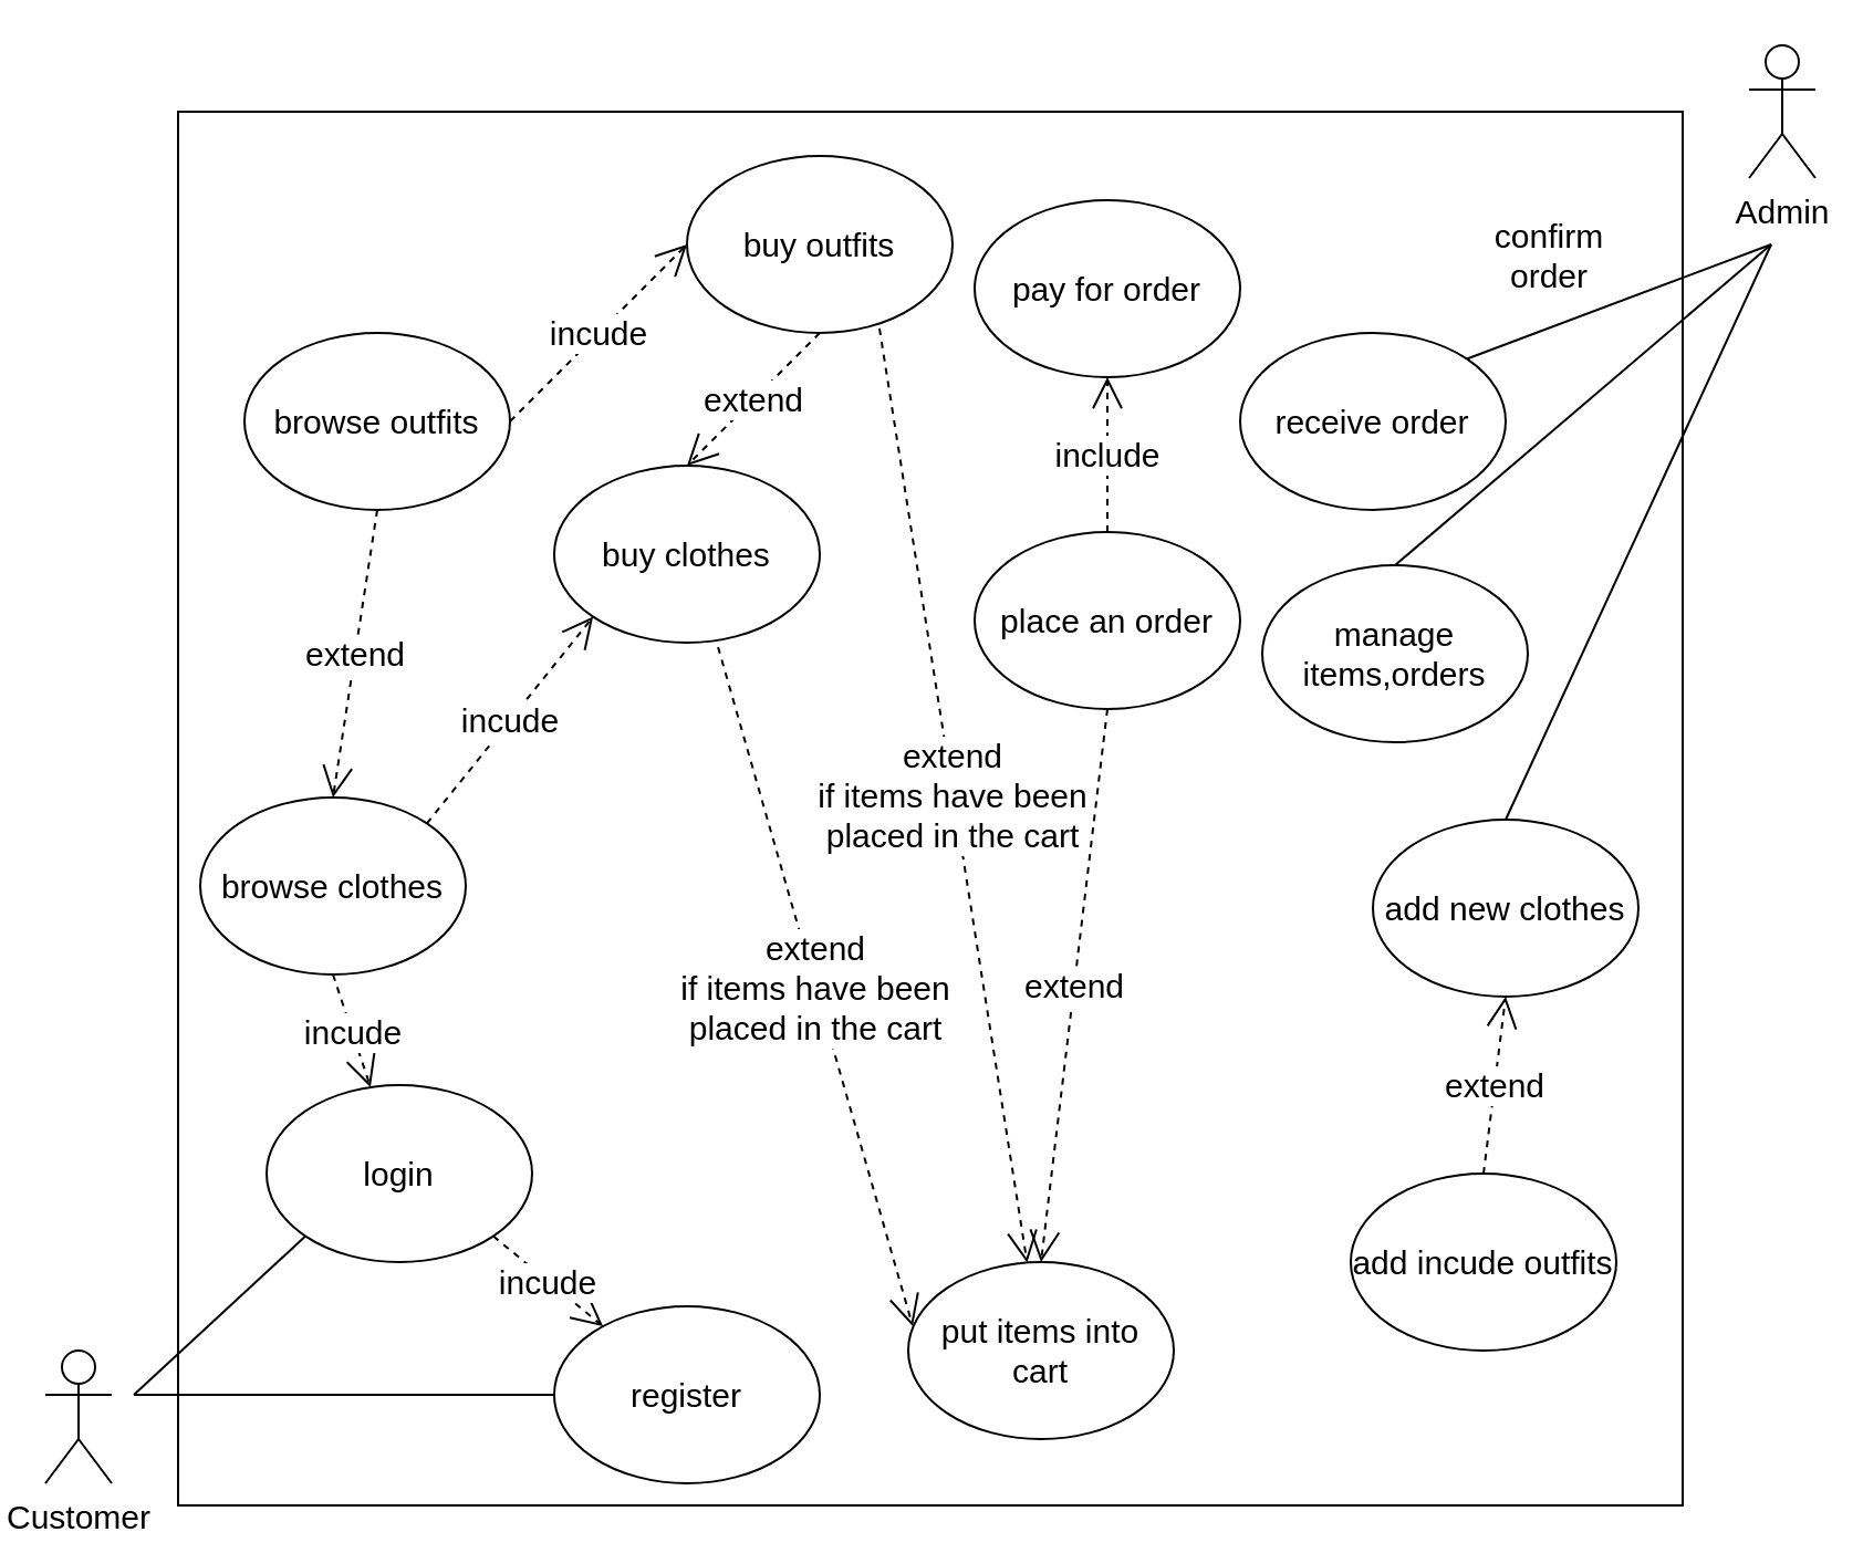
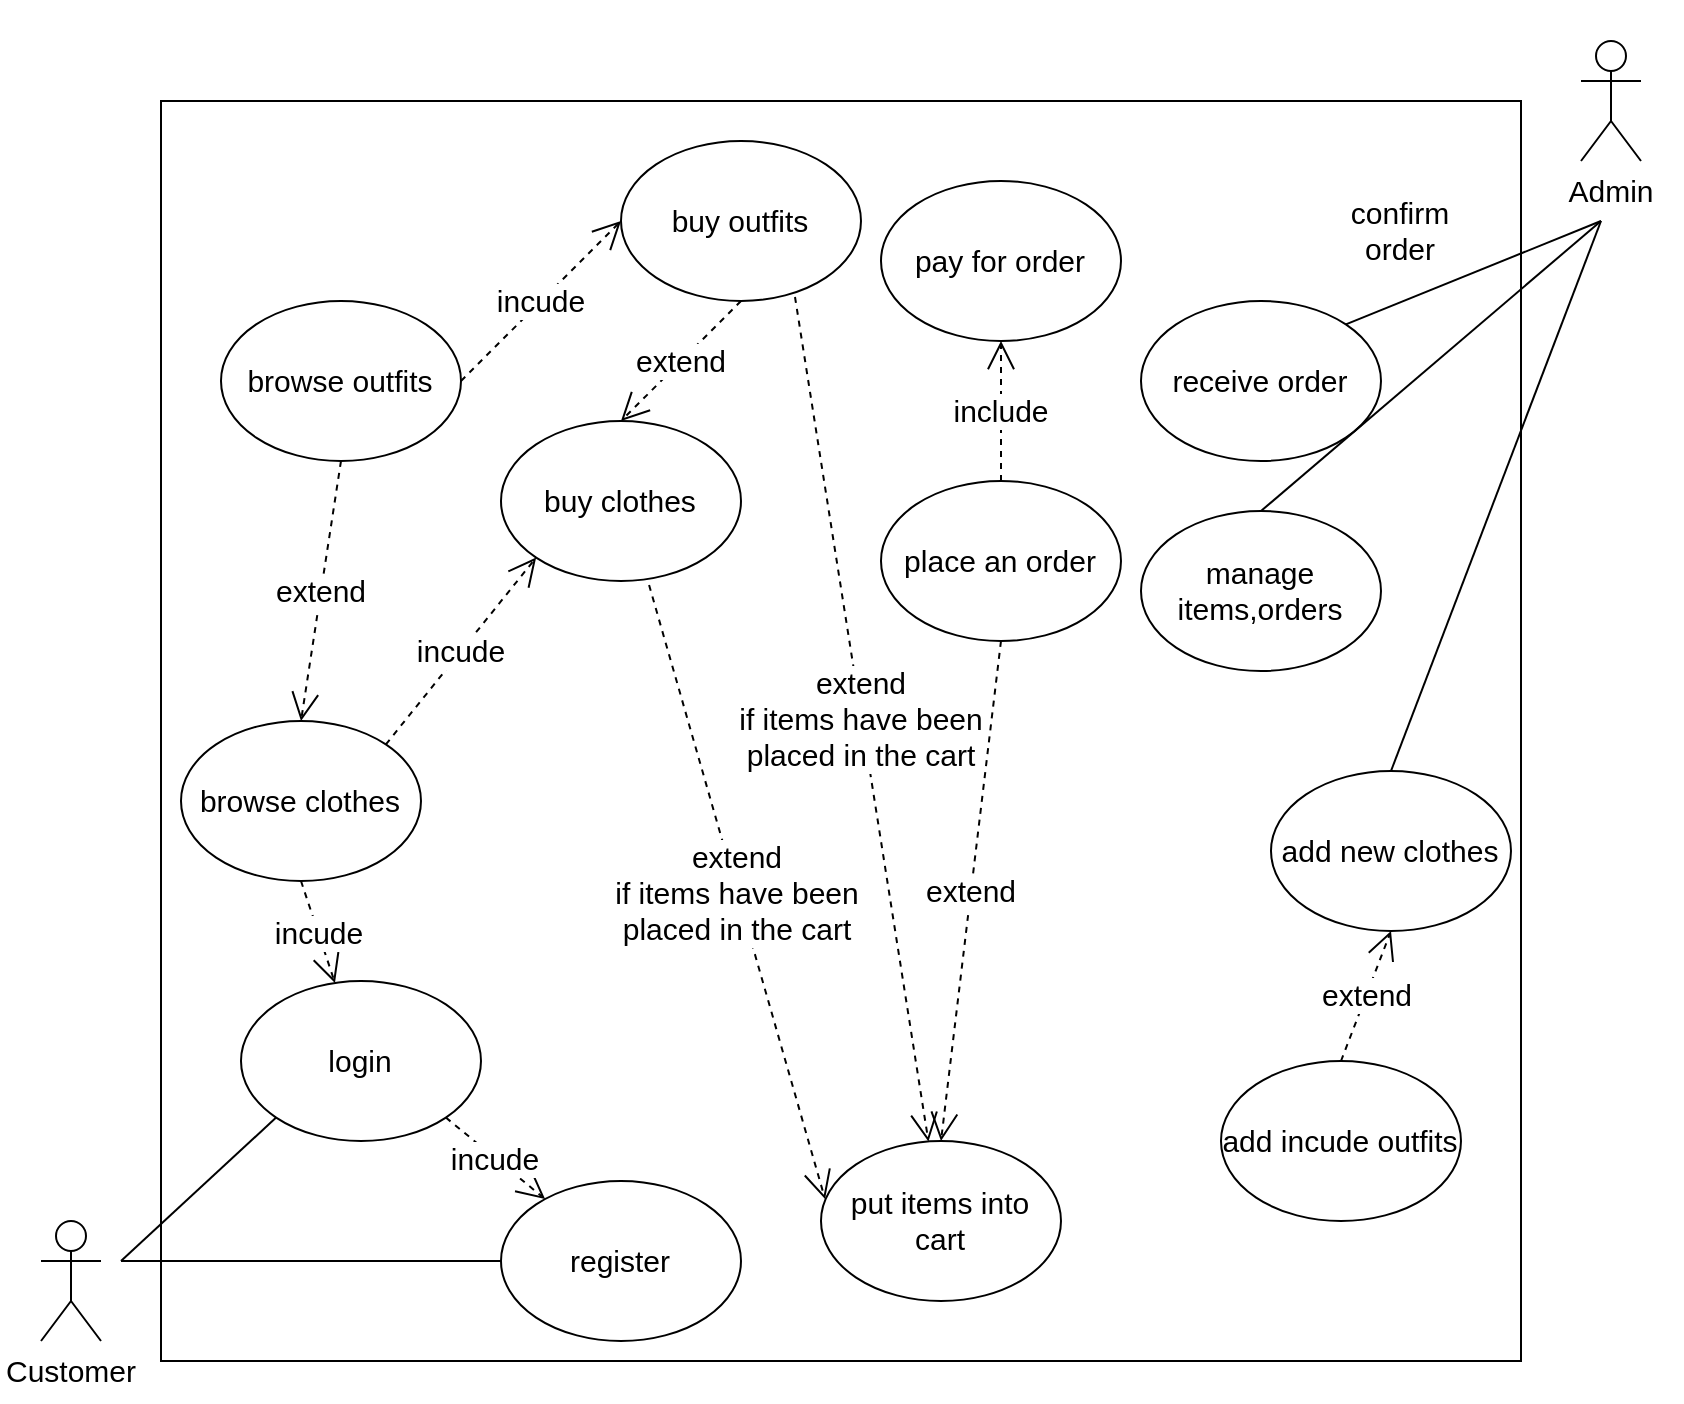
  <mxCell id="0" />
  <mxCell id="1" parent="0" />
  <mxCell id="2" value="" style="rounded=0;whiteSpace=wrap;html=1;fontSize=15;fillColor=none;" parent="1" vertex="1"><mxGeometry x="80" y="50" width="680" height="630" as="geometry" /></mxCell>
  <mxCell id="3" value="&lt;font style=&quot;font-size: 15px;&quot;&gt;Customer&lt;/font&gt;" style="shape=umlActor;verticalLabelPosition=bottom;verticalAlign=top;html=1;" parent="1" vertex="1"><mxGeometry x="20" y="610" width="30" height="60" as="geometry" /></mxCell>
  <mxCell id="4" value="&lt;font style=&quot;font-size: 15px;&quot;&gt;Admin&lt;/font&gt;" style="shape=umlActor;verticalLabelPosition=bottom;verticalAlign=top;html=1;" parent="1" vertex="1"><mxGeometry x="790" y="20" width="30" height="60" as="geometry" /></mxCell>
  <mxCell id="5" value="&lt;font style=&quot;font-size: 15px;&quot;&gt;browse clothes&lt;/font&gt;" style="ellipse;whiteSpace=wrap;html=1;" parent="1" vertex="1"><mxGeometry x="90" y="360" width="120" height="80" as="geometry" /></mxCell>
  <mxCell id="6" value="&lt;font style=&quot;font-size: 15px;&quot;&gt;browse outfits&lt;/font&gt;" style="ellipse;whiteSpace=wrap;html=1;" parent="1" vertex="1"><mxGeometry x="110" y="150" width="120" height="80" as="geometry" /></mxCell>
  <mxCell id="7" value="buy clothes" style="ellipse;whiteSpace=wrap;html=1;fontSize=15;" parent="1" vertex="1"><mxGeometry x="250" y="210" width="120" height="80" as="geometry" /></mxCell>
  <mxCell id="8" value="buy outfits" style="ellipse;whiteSpace=wrap;html=1;fontSize=15;" parent="1" vertex="1"><mxGeometry x="310" y="70" width="120" height="80" as="geometry" /></mxCell>
- <mxCell id="9" value="add new clothes" style="ellipse;whiteSpace=wrap;html=1;fontSize=15;" parent="1" vertex="1"><mxGeometry x="620" y="370" width="120" height="80" as="geometry" /></mxCell>
+ <mxCell id="9" value="add new clothes" style="ellipse;whiteSpace=wrap;html=1;fontSize=15;" parent="1" vertex="1"><mxGeometry x="635" y="385" width="120" height="80" as="geometry" /></mxCell>
  <mxCell id="10" value="add incude outfits" style="ellipse;whiteSpace=wrap;html=1;fontSize=15;" parent="1" vertex="1"><mxGeometry x="610" y="530" width="120" height="80" as="geometry" /></mxCell>
  <mxCell id="11" value="" style="endArrow=none;html=1;rounded=0;exitX=0.5;exitY=0;exitDx=0;exitDy=0;" parent="1" source="9" edge="1"><mxGeometry width="50" height="50" relative="1" as="geometry"><mxPoint x="90" y="640" as="sourcePoint" /><mxPoint x="800" y="110" as="targetPoint" /></mxGeometry></mxCell>
  <mxCell id="12" value="put items into cart" style="ellipse;whiteSpace=wrap;html=1;fontSize=15;" parent="1" vertex="1"><mxGeometry x="410" y="570" width="120" height="80" as="geometry" /></mxCell>
  <mxCell id="13" value="place an order" style="ellipse;whiteSpace=wrap;html=1;fontSize=15;" parent="1" vertex="1"><mxGeometry x="440" y="240" width="120" height="80" as="geometry" /></mxCell>
- <mxCell id="14" value="receive order" style="ellipse;whiteSpace=wrap;html=1;fontSize=15;" parent="1" vertex="1"><mxGeometry x="560" y="150" width="120" height="80" as="geometry" /></mxCell>
+ <mxCell id="14" value="receive order" style="ellipse;whiteSpace=wrap;html=1;fontSize=15;" parent="1" vertex="1"><mxGeometry x="570" y="150" width="120" height="80" as="geometry" /></mxCell>
  <mxCell id="15" value="pay for order" style="ellipse;whiteSpace=wrap;html=1;fontSize=15;" parent="1" vertex="1"><mxGeometry x="440" y="90" width="120" height="80" as="geometry" /></mxCell>
  <mxCell id="16" value="confirm order" style="text;html=1;strokeColor=none;fillColor=none;align=center;verticalAlign=middle;whiteSpace=wrap;rounded=0;fontSize=15;" parent="1" vertex="1"><mxGeometry x="670" y="100" width="60" height="30" as="geometry" /></mxCell>
  <mxCell id="17" value="include" style="endArrow=open;endSize=12;dashed=1;html=1;rounded=0;fontSize=15;entryX=0.5;entryY=1;entryDx=0;entryDy=0;exitX=0.5;exitY=0;exitDx=0;exitDy=0;" parent="1" source="13" target="15" edge="1"><mxGeometry width="160" relative="1" as="geometry"><mxPoint x="550" y="320" as="sourcePoint" /><mxPoint x="600" y="170" as="targetPoint" /><Array as="points" /></mxGeometry></mxCell>
  <mxCell id="18" value="extend" style="endArrow=open;endSize=12;dashed=1;html=1;rounded=0;fontSize=15;exitX=0.5;exitY=1;exitDx=0;exitDy=0;entryX=0.5;entryY=0;entryDx=0;entryDy=0;" parent="1" source="6" target="5" edge="1"><mxGeometry width="160" relative="1" as="geometry"><mxPoint x="340" y="380" as="sourcePoint" /><mxPoint x="320" y="500" as="targetPoint" /></mxGeometry></mxCell>
  <mxCell id="19" value="extend" style="endArrow=open;endSize=12;dashed=1;html=1;rounded=0;fontSize=15;exitX=0.5;exitY=1;exitDx=0;exitDy=0;entryX=0.5;entryY=0;entryDx=0;entryDy=0;" parent="1" source="8" target="7" edge="1"><mxGeometry width="160" relative="1" as="geometry"><mxPoint x="90" y="150" as="sourcePoint" /><mxPoint x="90" y="250" as="targetPoint" /></mxGeometry></mxCell>
  <mxCell id="20" value="extend" style="endArrow=open;endSize=12;dashed=1;html=1;rounded=0;fontSize=15;exitX=0.5;exitY=1;exitDx=0;exitDy=0;entryX=0.5;entryY=0;entryDx=0;entryDy=0;" parent="1" source="13" target="12" edge="1"><mxGeometry width="160" relative="1" as="geometry"><mxPoint x="230" y="150" as="sourcePoint" /><mxPoint x="230" y="250" as="targetPoint" /></mxGeometry></mxCell>
  <mxCell id="21" value="" style="endArrow=none;html=1;rounded=0;exitX=1;exitY=0;exitDx=0;exitDy=0;" parent="1" source="14" edge="1"><mxGeometry width="50" height="50" relative="1" as="geometry"><mxPoint x="570" y="110" as="sourcePoint" /><mxPoint x="800" y="110" as="targetPoint" /></mxGeometry></mxCell>
  <mxCell id="22" value="extend&lt;br&gt;if items have been&lt;br&gt;placed in the cart" style="endArrow=open;endSize=12;dashed=1;html=1;rounded=0;fontSize=15;exitX=0.725;exitY=0.975;exitDx=0;exitDy=0;exitPerimeter=0;" parent="1" source="8" target="12" edge="1"><mxGeometry width="160" relative="1" as="geometry"><mxPoint x="230" y="150" as="sourcePoint" /><mxPoint x="230" y="250" as="targetPoint" /></mxGeometry></mxCell>
  <mxCell id="23" value="extend&lt;br&gt;if items have been&lt;br&gt;placed in the cart" style="endArrow=open;endSize=12;dashed=1;html=1;rounded=0;fontSize=15;exitX=0.617;exitY=1.025;exitDx=0;exitDy=0;exitPerimeter=0;entryX=0.017;entryY=0.363;entryDx=0;entryDy=0;entryPerimeter=0;" parent="1" source="7" target="12" edge="1"><mxGeometry width="160" relative="1" as="geometry"><mxPoint x="290" y="110" as="sourcePoint" /><mxPoint x="320" y="580" as="targetPoint" /></mxGeometry></mxCell>
  <mxCell id="24" value="manage items,orders" style="ellipse;whiteSpace=wrap;html=1;fontSize=15;" parent="1" vertex="1"><mxGeometry x="570" y="255" width="120" height="80" as="geometry" /></mxCell>
  <mxCell id="25" value="" style="endArrow=none;html=1;rounded=0;exitX=0.5;exitY=0;exitDx=0;exitDy=0;" parent="1" source="24" edge="1"><mxGeometry width="50" height="50" relative="1" as="geometry"><mxPoint x="660" y="230" as="sourcePoint" /><mxPoint x="800" y="110" as="targetPoint" /></mxGeometry></mxCell>
  <mxCell id="26" value="incude" style="endArrow=open;endSize=12;dashed=1;html=1;rounded=0;fontSize=15;exitX=1;exitY=0;exitDx=0;exitDy=0;entryX=0;entryY=1;entryDx=0;entryDy=0;" parent="1" source="5" target="7" edge="1"><mxGeometry width="160" relative="1" as="geometry"><mxPoint x="290" y="150" as="sourcePoint" /><mxPoint x="160" y="270" as="targetPoint" /></mxGeometry></mxCell>
  <mxCell id="27" value="incude" style="endArrow=open;endSize=12;dashed=1;html=1;rounded=0;fontSize=15;exitX=1;exitY=0.5;exitDx=0;exitDy=0;entryX=0;entryY=0.5;entryDx=0;entryDy=0;" parent="1" source="6" target="8" edge="1"><mxGeometry width="160" relative="1" as="geometry"><mxPoint x="152.426" y="381.716" as="sourcePoint" /><mxPoint x="217.574" y="278.284" as="targetPoint" /></mxGeometry></mxCell>
  <mxCell id="28" value="&lt;font style=&quot;font-size: 15px;&quot;&gt;register&lt;/font&gt;" style="ellipse;whiteSpace=wrap;html=1;" vertex="1" parent="1"><mxGeometry x="250" y="590" width="120" height="80" as="geometry" /></mxCell>
  <mxCell id="29" value="&lt;font style=&quot;font-size: 15px;&quot;&gt;login&lt;br&gt;&lt;/font&gt;" style="ellipse;whiteSpace=wrap;html=1;" vertex="1" parent="1"><mxGeometry x="120" y="490" width="120" height="80" as="geometry" /></mxCell>
  <mxCell id="30" value="" style="endArrow=none;html=1;rounded=0;entryX=0;entryY=1;entryDx=0;entryDy=0;" edge="1" parent="1" target="29"><mxGeometry width="50" height="50" relative="1" as="geometry"><mxPoint x="60" y="630" as="sourcePoint" /><mxPoint x="320" y="300" as="targetPoint" /></mxGeometry></mxCell>
  <mxCell id="31" value="" style="endArrow=none;html=1;rounded=0;entryX=0;entryY=0.5;entryDx=0;entryDy=0;" edge="1" parent="1" target="28"><mxGeometry width="50" height="50" relative="1" as="geometry"><mxPoint x="60" y="630" as="sourcePoint" /><mxPoint x="330" y="310" as="targetPoint" /></mxGeometry></mxCell>
  <mxCell id="32" value="incude" style="endArrow=open;endSize=12;dashed=1;html=1;rounded=0;fontSize=15;exitX=1;exitY=1;exitDx=0;exitDy=0;" edge="1" parent="1" source="29" target="28"><mxGeometry width="160" relative="1" as="geometry"><mxPoint x="202.426" y="381.716" as="sourcePoint" /><mxPoint x="277.574" y="288.284" as="targetPoint" /></mxGeometry></mxCell>
  <mxCell id="33" value="extend" style="endArrow=open;endSize=12;dashed=1;html=1;rounded=0;fontSize=15;exitX=0.5;exitY=0;exitDx=0;exitDy=0;entryX=0.5;entryY=1;entryDx=0;entryDy=0;" edge="1" parent="1" source="10" target="9"><mxGeometry width="160" relative="1" as="geometry"><mxPoint x="180" y="240" as="sourcePoint" /><mxPoint x="160" y="370" as="targetPoint" /></mxGeometry></mxCell>
  <mxCell id="34" value="incude" style="endArrow=open;endSize=12;dashed=1;html=1;rounded=0;fontSize=15;exitX=0.5;exitY=1;exitDx=0;exitDy=0;" edge="1" parent="1" source="5" target="29"><mxGeometry width="160" relative="1" as="geometry"><mxPoint x="202.426" y="381.716" as="sourcePoint" /><mxPoint x="277.574" y="288.284" as="targetPoint" /></mxGeometry></mxCell>
